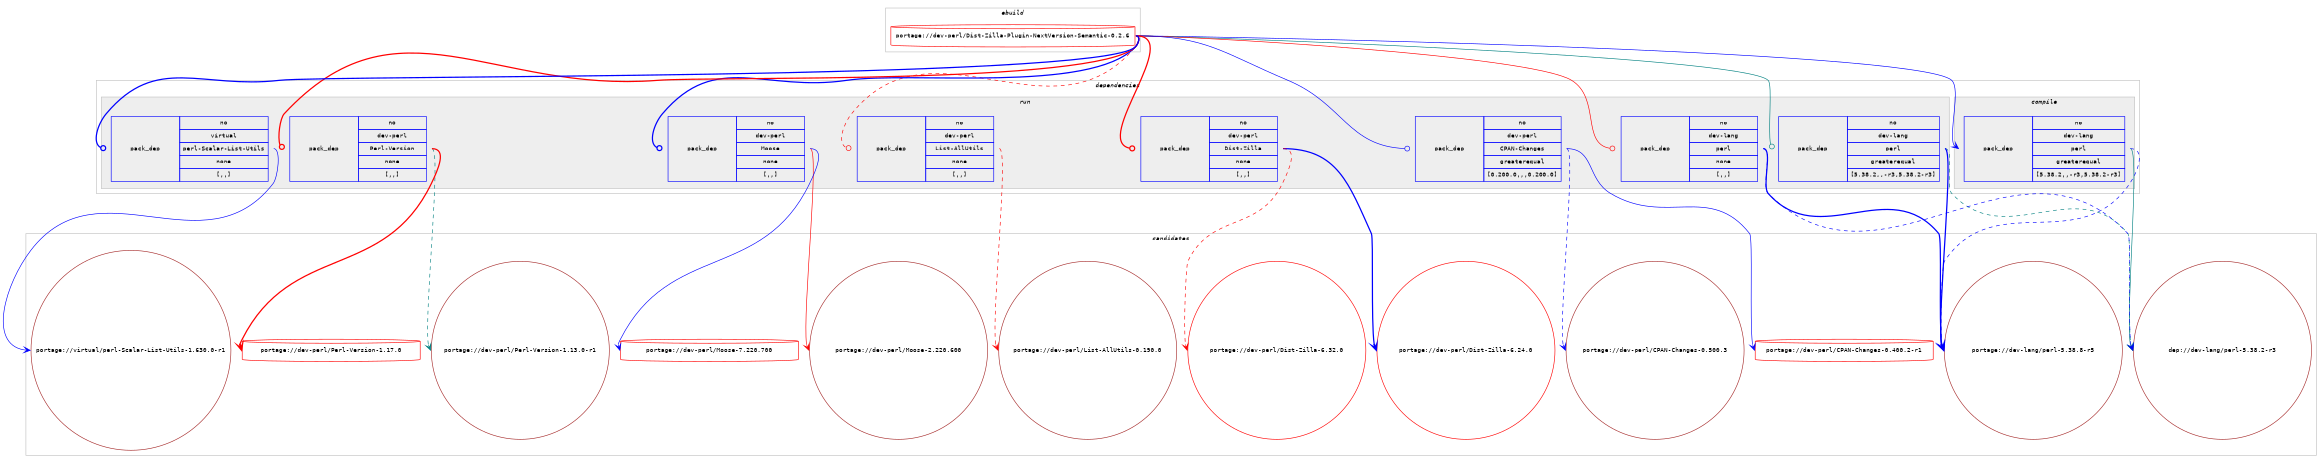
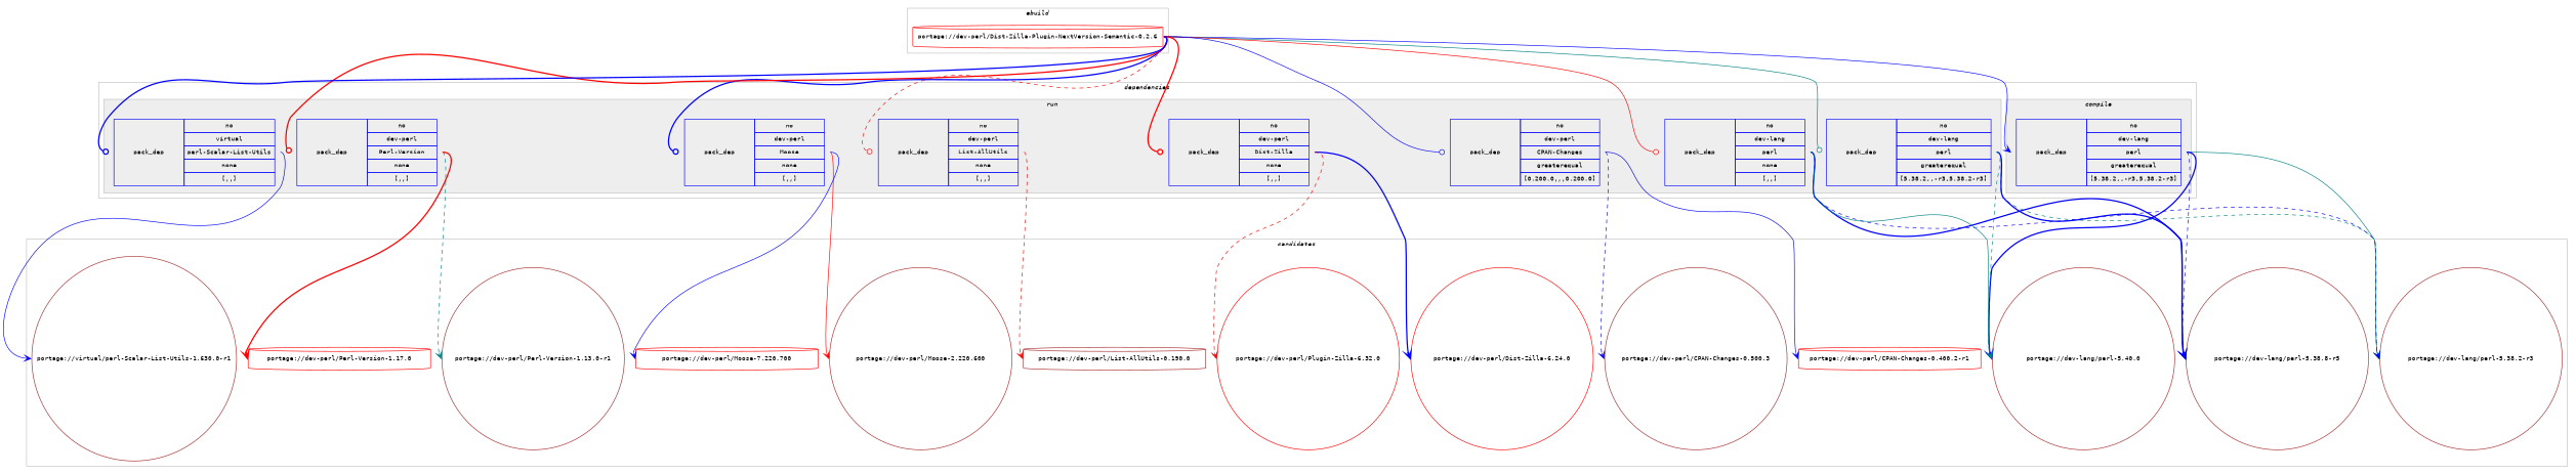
  digraph {
    compound=true
    concentrate=true
    fontname="DejaVu Sans Mono"
    fontsize=10
    newrank=true
    rankdir=TB
    ranksep=1.5
    node [color=blue fontname="DejaVu Sans Mono" fontsize=10 shape=none]
    edge [arrowhead=vee color=blue fontname="DejaVu Sans Mono" headport=w style=solid tailport=e weight=100]
    n1 [color=red label="portage://dev-perl/Dist-Zilla-Plugin-NextVersion-Semantic-0.2.6" shape=cylinder width=4]
    n2 [label=<<TABLE BORDER="0" CELLBORDER="1" CELLSPACING="0" CELLPADDING="4" WIDTH="220"><TR><TD ROWSPAN="6" CELLPADDING="30">pack_dep</TD></TR><TR><TD WIDTH="110">no</TD></TR><TR><TD>dev-lang</TD></TR><TR><TD>perl</TD></TR><TR><TD>greaterequal</TD></TR><TR><TD>[5.38.2,,-r3,5.38.2-r3]</TD></TR></TABLE>>]
    n3 [label=<<TABLE BORDER="0" CELLBORDER="1" CELLSPACING="0" CELLPADDING="4" WIDTH="220"><TR><TD ROWSPAN="6" CELLPADDING="30">pack_dep</TD></TR><TR><TD WIDTH="110">no</TD></TR><TR><TD>dev-lang</TD></TR><TR><TD>perl</TD></TR><TR><TD>greaterequal</TD></TR><TR><TD>[5.38.2,,-r3,5.38.2-r3]</TD></TR></TABLE>>]
    n4 [label=<<TABLE BORDER="0" CELLBORDER="1" CELLSPACING="0" CELLPADDING="4" WIDTH="220"><TR><TD ROWSPAN="6" CELLPADDING="30">pack_dep</TD></TR><TR><TD WIDTH="110">no</TD></TR><TR><TD>dev-lang</TD></TR><TR><TD>perl</TD></TR><TR><TD>none</TD></TR><TR><TD>[,,]</TD></TR></TABLE>>]
    n5 [label=<<TABLE BORDER="0" CELLBORDER="1" CELLSPACING="0" CELLPADDING="4" WIDTH="220"><TR><TD ROWSPAN="6" CELLPADDING="30">pack_dep</TD></TR><TR><TD WIDTH="110">no</TD></TR><TR><TD>dev-perl</TD></TR><TR><TD>CPAN-Changes</TD></TR><TR><TD>greaterequal</TD></TR><TR><TD>[0.200.0,,,0.200.0]</TD></TR></TABLE>>]
    n6 [label=<<TABLE BORDER="0" CELLBORDER="1" CELLSPACING="0" CELLPADDING="4" WIDTH="220"><TR><TD ROWSPAN="6" CELLPADDING="30">pack_dep</TD></TR><TR><TD WIDTH="110">no</TD></TR><TR><TD>dev-perl</TD></TR><TR><TD>Dist-Zilla</TD></TR><TR><TD>none</TD></TR><TR><TD>[,,]</TD></TR></TABLE>>]
    n7 [label=<<TABLE BORDER="0" CELLBORDER="1" CELLSPACING="0" CELLPADDING="4" WIDTH="220"><TR><TD ROWSPAN="6" CELLPADDING="30">pack_dep</TD></TR><TR><TD WIDTH="110">no</TD></TR><TR><TD>dev-perl</TD></TR><TR><TD>List-AllUtils</TD></TR><TR><TD>none</TD></TR><TR><TD>[,,]</TD></TR></TABLE>>]
    n8 [label=<<TABLE BORDER="0" CELLBORDER="1" CELLSPACING="0" CELLPADDING="4" WIDTH="220"><TR><TD ROWSPAN="6" CELLPADDING="30">pack_dep</TD></TR><TR><TD WIDTH="110">no</TD></TR><TR><TD>dev-perl</TD></TR><TR><TD>Moose</TD></TR><TR><TD>none</TD></TR><TR><TD>[,,]</TD></TR></TABLE>>]
    n9 [label=<<TABLE BORDER="0" CELLBORDER="1" CELLSPACING="0" CELLPADDING="4" WIDTH="220"><TR><TD ROWSPAN="6" CELLPADDING="30">pack_dep</TD></TR><TR><TD WIDTH="110">no</TD></TR><TR><TD>dev-perl</TD></TR><TR><TD>Perl-Version</TD></TR><TR><TD>none</TD></TR><TR><TD>[,,]</TD></TR></TABLE>>]
    n10 [label=<<TABLE BORDER="0" CELLBORDER="1" CELLSPACING="0" CELLPADDING="4" WIDTH="220"><TR><TD ROWSPAN="6" CELLPADDING="30">pack_dep</TD></TR><TR><TD WIDTH="110">no</TD></TR><TR><TD>virtual</TD></TR><TR><TD>perl-Scalar-List-Utils</TD></TR><TR><TD>none</TD></TR><TR><TD>[,,]</TD></TR></TABLE>>]
-   n11 [color=brown label="dep://dev-lang/perl-5.38.2-r3" shape=circle width=4]
+   n11 [color=brown label="portage://dev-lang/perl-5.38.2-r3" shape=circle width=4]
    n12 [color=brown label="portage://dev-lang/perl-5.38.8-r5" shape=circle width=4]
+   n13 [color=brown label="portage://dev-lang/perl-5.40.0" shape=circle width=4]
    n14 [color=red label="portage://dev-perl/CPAN-Changes-0.400.2-r1" shape=cylinder width=4]
    n15 [color=brown label="portage://dev-perl/CPAN-Changes-0.500.3" shape=circle width=4]
    n16 [color=red label="portage://dev-perl/Dist-Zilla-6.24.0" shape=circle width=4]
-   n17 [color=red label="portage://dev-perl/Dist-Zilla-6.32.0" shape=circle width=4]
-   n18 [color=brown label="portage://dev-perl/List-AllUtils-0.190.0" shape=circle width=4]
+   n17 [color=red label="portage://dev-perl/Plugin-Zilla-6.32.0" shape=circle width=4]
+   n18 [color=brown label="portage://dev-perl/List-AllUtils-0.190.0" shape=cylinder width=4]
    n19 [color=brown label="portage://dev-perl/Moose-2.220.600" shape=circle width=4]
    n20 [color=red label="portage://dev-perl/Moose-7.220.700" shape=cylinder width=4]
    n21 [color=brown label="portage://dev-perl/Perl-Version-1.13.0-r1" shape=circle width=4]
    n22 [color=red label="portage://dev-perl/Perl-Version-1.17.0" shape=cylinder width=4]
    n23 [color=brown label="portage://virtual/perl-Scalar-List-Utils-1.630.0-r1" shape=circle width=4]
    subgraph cluster_1 {
      color=gray
      label=<<i>ebuild</i>>
      rank=same
      n1
    }
    subgraph cluster_2 {
      color=gray
      label=<<i>dependencies</i>>
      subgraph cluster_3 {
        color=gray
        fillcolor="#eeeeee"
        label=<<i>compile</i>>
        style=filled
        subgraph sub_4 {
          color=gray
          fillcolor="#eeeeee"
          label=<<i>compile</i>>
          style=filled
          n2
        }
      }
      subgraph cluster_5 {
        color=gray
        fillcolor="#eeeeee"
        label=<<i>compile and run</i>>
        style=filled
      }
      subgraph cluster_6 {
        color=gray
        fillcolor="#eeeeee"
        label=<<i>run</i>>
        style=filled
        subgraph sub_7 {
          color=gray
          fillcolor="#eeeeee"
          label=<<i>run</i>>
          style=filled
          n3
        }
        subgraph sub_8 {
          color=gray
          fillcolor="#eeeeee"
          label=<<i>run</i>>
          style=filled
          n4
        }
        subgraph sub_9 {
          color=gray
          fillcolor="#eeeeee"
          label=<<i>run</i>>
          style=filled
          n5
        }
        subgraph sub_10 {
          color=gray
          fillcolor="#eeeeee"
          label=<<i>run</i>>
          style=filled
          n6
        }
        subgraph sub_11 {
          color=gray
          fillcolor="#eeeeee"
          label=<<i>run</i>>
          style=filled
          n7
        }
        subgraph sub_12 {
          color=gray
          fillcolor="#eeeeee"
          label=<<i>run</i>>
          style=filled
          n8
        }
        subgraph sub_13 {
          color=gray
          fillcolor="#eeeeee"
          label=<<i>run</i>>
          style=filled
          n9
        }
        subgraph sub_14 {
          color=gray
          fillcolor="#eeeeee"
          label=<<i>run</i>>
          style=filled
          n10
        }
      }
    }
    subgraph cluster_15 {
      color=gray
      label=<<i>candidates</i>>
      rank=same
      subgraph sub_16 {
        color=black
        label=<<i>candidates</i>>
        nodesep=1
        rank=same
        n11
        n12
+       n13
      }
      subgraph sub_17 {
        color=black
        label=<<i>candidates</i>>
        nodesep=1
        rank=same
        n11
        n12
+       n13
      }
      subgraph sub_18 {
        color=black
        label=<<i>candidates</i>>
        nodesep=1
        rank=same
        n11
        n12
+       n13
      }
      subgraph sub_19 {
        color=black
        label=<<i>candidates</i>>
        nodesep=1
        rank=same
        n14
        n15
      }
      subgraph sub_20 {
        color=black
        label=<<i>candidates</i>>
        nodesep=1
        rank=same
        n16
        n17
      }
      subgraph sub_21 {
        color=black
        label=<<i>candidates</i>>
        nodesep=1
        rank=same
        n18
      }
      subgraph sub_22 {
        color=black
        label=<<i>candidates</i>>
        nodesep=1
        rank=same
        n19
        n20
      }
      subgraph sub_23 {
        color=black
        label=<<i>candidates</i>>
        nodesep=1
        rank=same
        n21
        n22
      }
      subgraph sub_24 {
        color=black
        label=<<i>candidates</i>>
        nodesep=1
        rank=same
        n23
      }
    }
    n1 -> n2 [weight=20]
    n1 -> n3 [arrowhead=odot color=teal weight=20]
    n1 -> n4 [arrowhead=odot color=red weight=20]
    n1 -> n5 [arrowhead=odot weight=20]
    n1 -> n6 [arrowhead=odot color=red style=bold weight=20]
    n1 -> n7 [arrowhead=odot color=red style=dashed weight=20]
    n1 -> n8 [arrowhead=odot style=bold weight=20]
    n1 -> n9 [arrowhead=odot color=red style=bold weight=20]
    n1 -> n10 [arrowhead=odot style=bold weight=20]
    n2 -> n11 [color=teal]
    n2 -> n12 [style=dashed]
+   n2 -> n13 [style=bold]
    n3 -> n11 [color=teal style=dashed]
    n3 -> n12 [style=bold]
+   n3 -> n13 [color=teal style=dashed]
    n4 -> n11 [style=dashed]
    n4 -> n12 [style=bold]
+   n4 -> n13 [color=teal]
    n5 -> n14
    n5 -> n15 [style=dashed]
    n6 -> n16 [style=bold]
    n6 -> n17 [color=red style=dashed]
    n7 -> n18 [color=red style=dashed]
    n8 -> n19 [color=red]
    n8 -> n20
    n9 -> n21 [color=teal style=dashed]
    n9 -> n22 [color=red style=bold]
    n10 -> n23
  }
